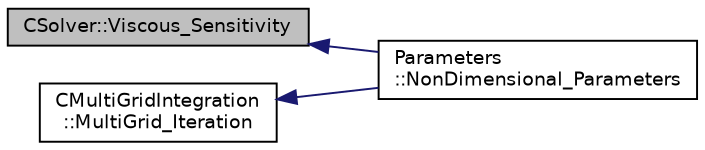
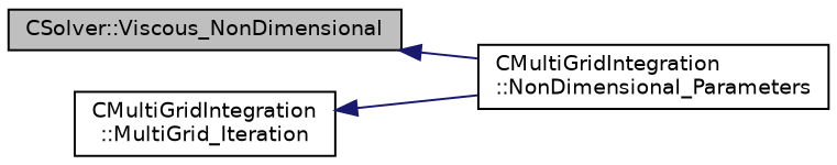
  digraph {
    rankdir=LR
    node [color=black fillcolor=white fontname=Helvetica fontsize=10 shape=record style=filled]
    edge [color=midnightblue dir=back fontname=Helvetica fontsize=10 labelfontname=Helvetica labelfontsize=10 style=solid]
-   n1 [fillcolor=grey75 fontcolor=black height=0.2 label="CSolver::Viscous_Sensitivity" width=0.4]
-   n2 [height=0.2 label="Parameters\l::NonDimensional_Parameters" width=0.4]
+   n1 [fillcolor=grey75 fontcolor=black height=0.2 label="CSolver::Viscous_NonDimensional" width=0.4]
+   n2 [height=0.2 label="CMultiGridIntegration\l::NonDimensional_Parameters" width=0.4]
    n3 [height=0.2 label="CMultiGridIntegration\l::MultiGrid_Iteration" width=0.4]
    n1 -> n2
    n3 -> n2
  }
